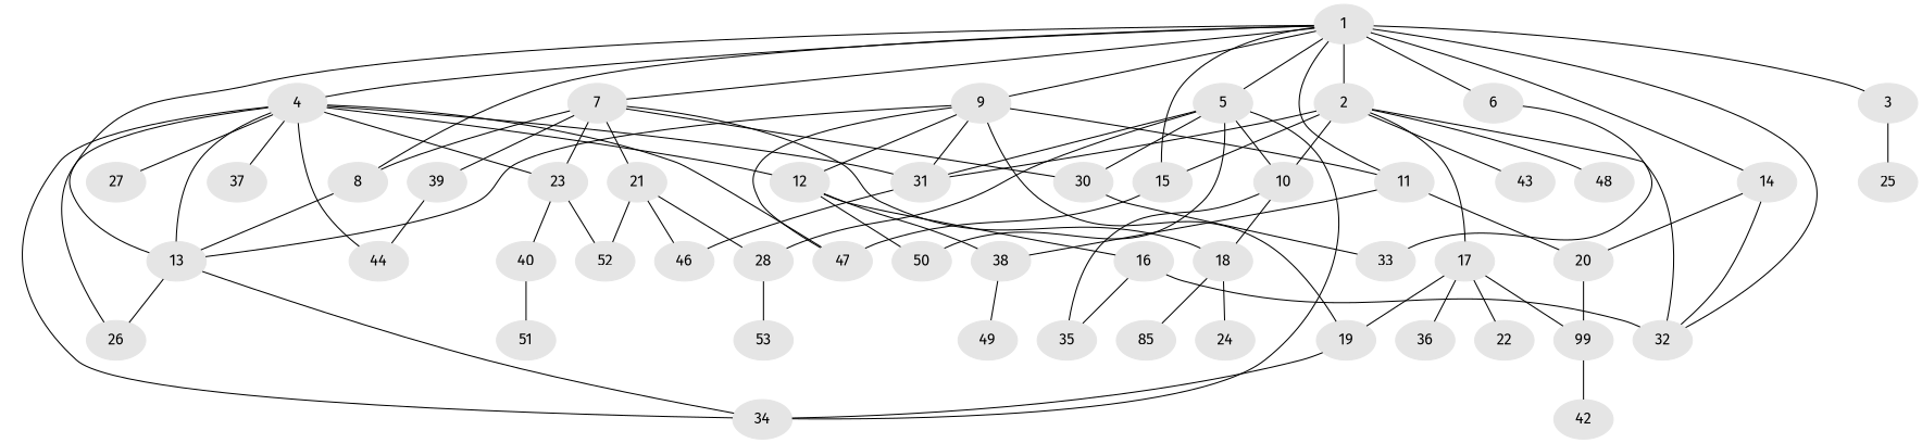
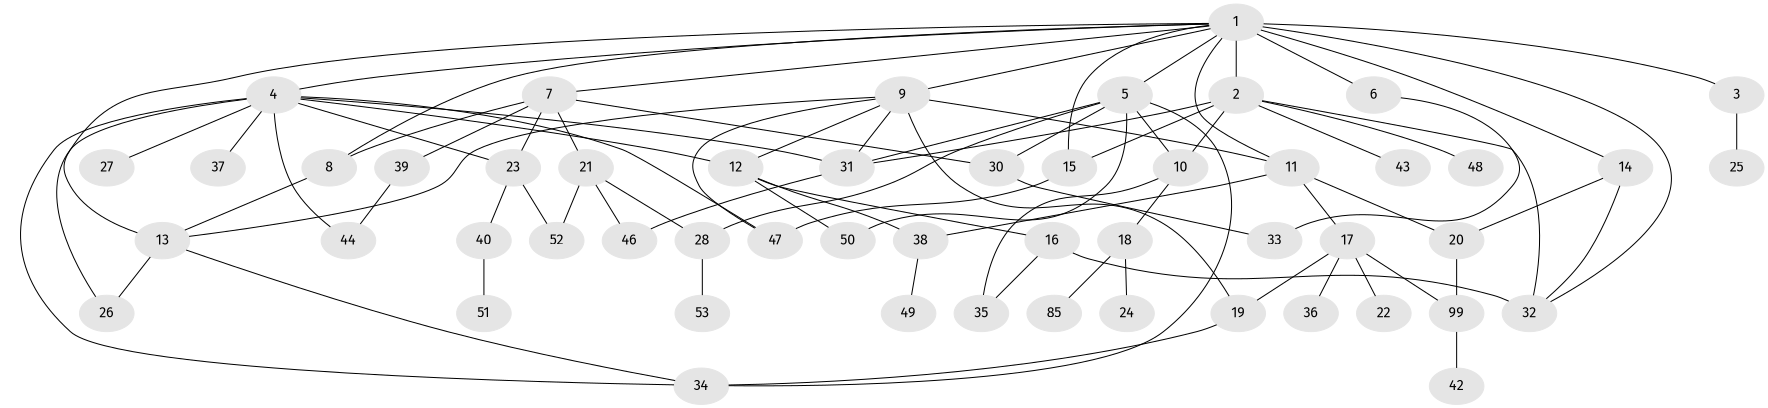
  graph {
    fontname="Fira Sans"
    node [color=gray90 fontname="Fira Sans" style=filled]
    edge [fontname="Fira Sans" weight=1.0]
    1
    2
    3
    4
    5
    6
    7
    8
    9
    11
    13
    14
    15
    32
    10
    17
    31
    43
    48
    25
    12
    23
    26
    27
    34
    37
    44
    47
    28
    30
    50
    33
    18
    21
    39
    19
    20
    38
    35
    22
    n41 [label=99]
    36
    46
    16
    52
    40
    53
    24
    n49 [label=85]
    49
    42
    51
    1 -- 2 [weight=13.0]
    1 -- 3
    1 -- 4
    1 -- 5 [weight=2.0]
    1 -- 6
    1 -- 7
    1 -- 8
    1 -- 9
    1 -- 11
    1 -- 13 [weight=2.0]
    1 -- 14
    1 -- 15
    1 -- 32
    2 -- 15
    2 -- 32
    2 -- 10
-   2 -- 17
+   11 -- 17
    2 -- 31
    2 -- 43
    2 -- 48
    3 -- 25
-   4 -- 13
    4 -- 31
    4 -- 12
    4 -- 23
    4 -- 26
    4 -- 27
    4 -- 34
    4 -- 37
    4 -- 44
    4 -- 47
    5 -- 10 [weight=2.0]
    5 -- 31
    5 -- 34
    5 -- 28
    5 -- 30
    5 -- 50
    6 -- 33
    7 -- 8
    7 -- 23
    7 -- 30
-   7 -- 18
    7 -- 21
    7 -- 39 [weight=2.0]
    8 -- 13
    9 -- 11 [weight=3.0]
    9 -- 13
    9 -- 31
    9 -- 12
    9 -- 47
    9 -- 19
    11 -- 20 [weight=2.0]
    11 -- 38
    13 -- 26
    13 -- 34
    14 -- 32
    14 -- 20
    15 -- 47
    10 -- 18
    10 -- 35
    17 -- 19
    17 -- 22
    17 -- n41
    17 -- 36
    31 -- 46 [weight=2.0]
    12 -- 50
    12 -- 38
    12 -- 16
    23 -- 52
    23 -- 40
    28 -- 53
    30 -- 33
    18 -- 24
    18 -- n49
    21 -- 28
    21 -- 46
    21 -- 52
    39 -- 44
    19 -- 34
    20 -- n41 [weight=3.0]
    38 -- 49
    n41 -- 42
    16 -- 32 [weight=6.0]
    16 -- 35
    40 -- 51
  }
